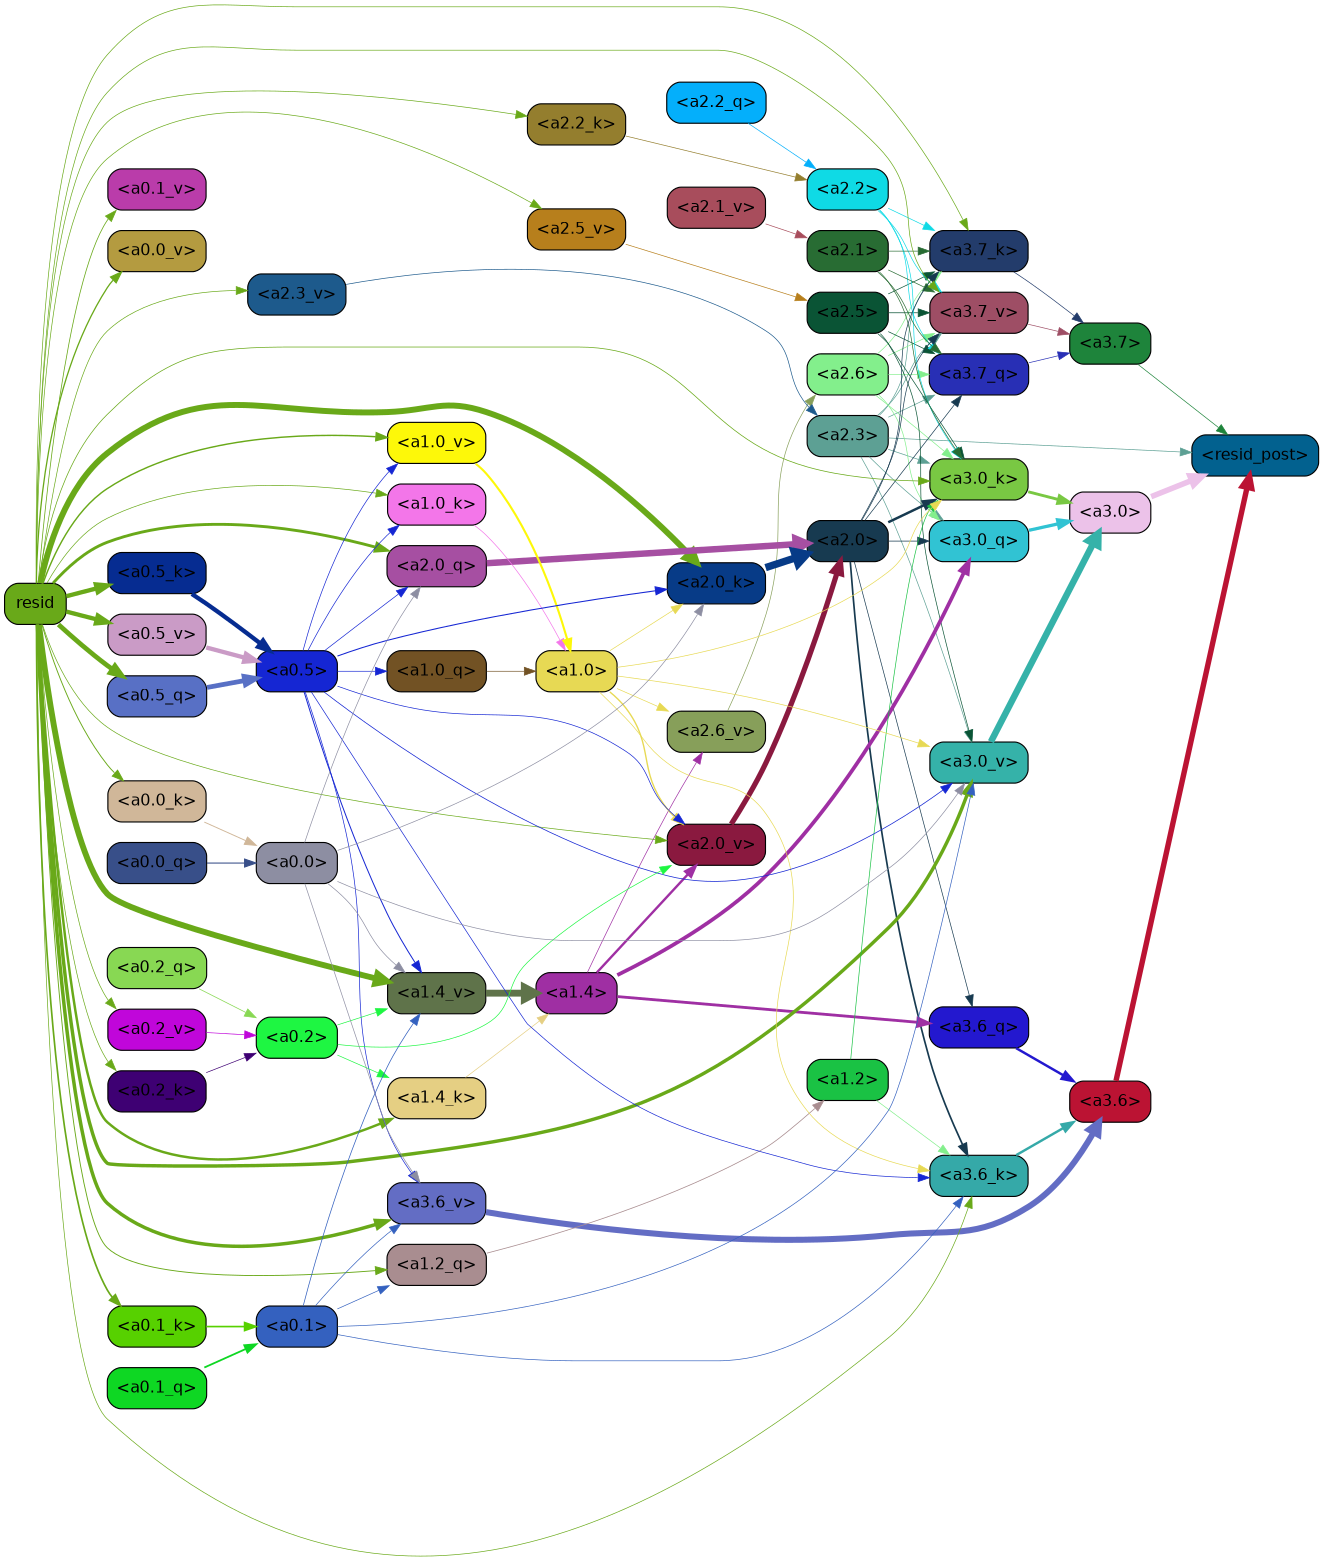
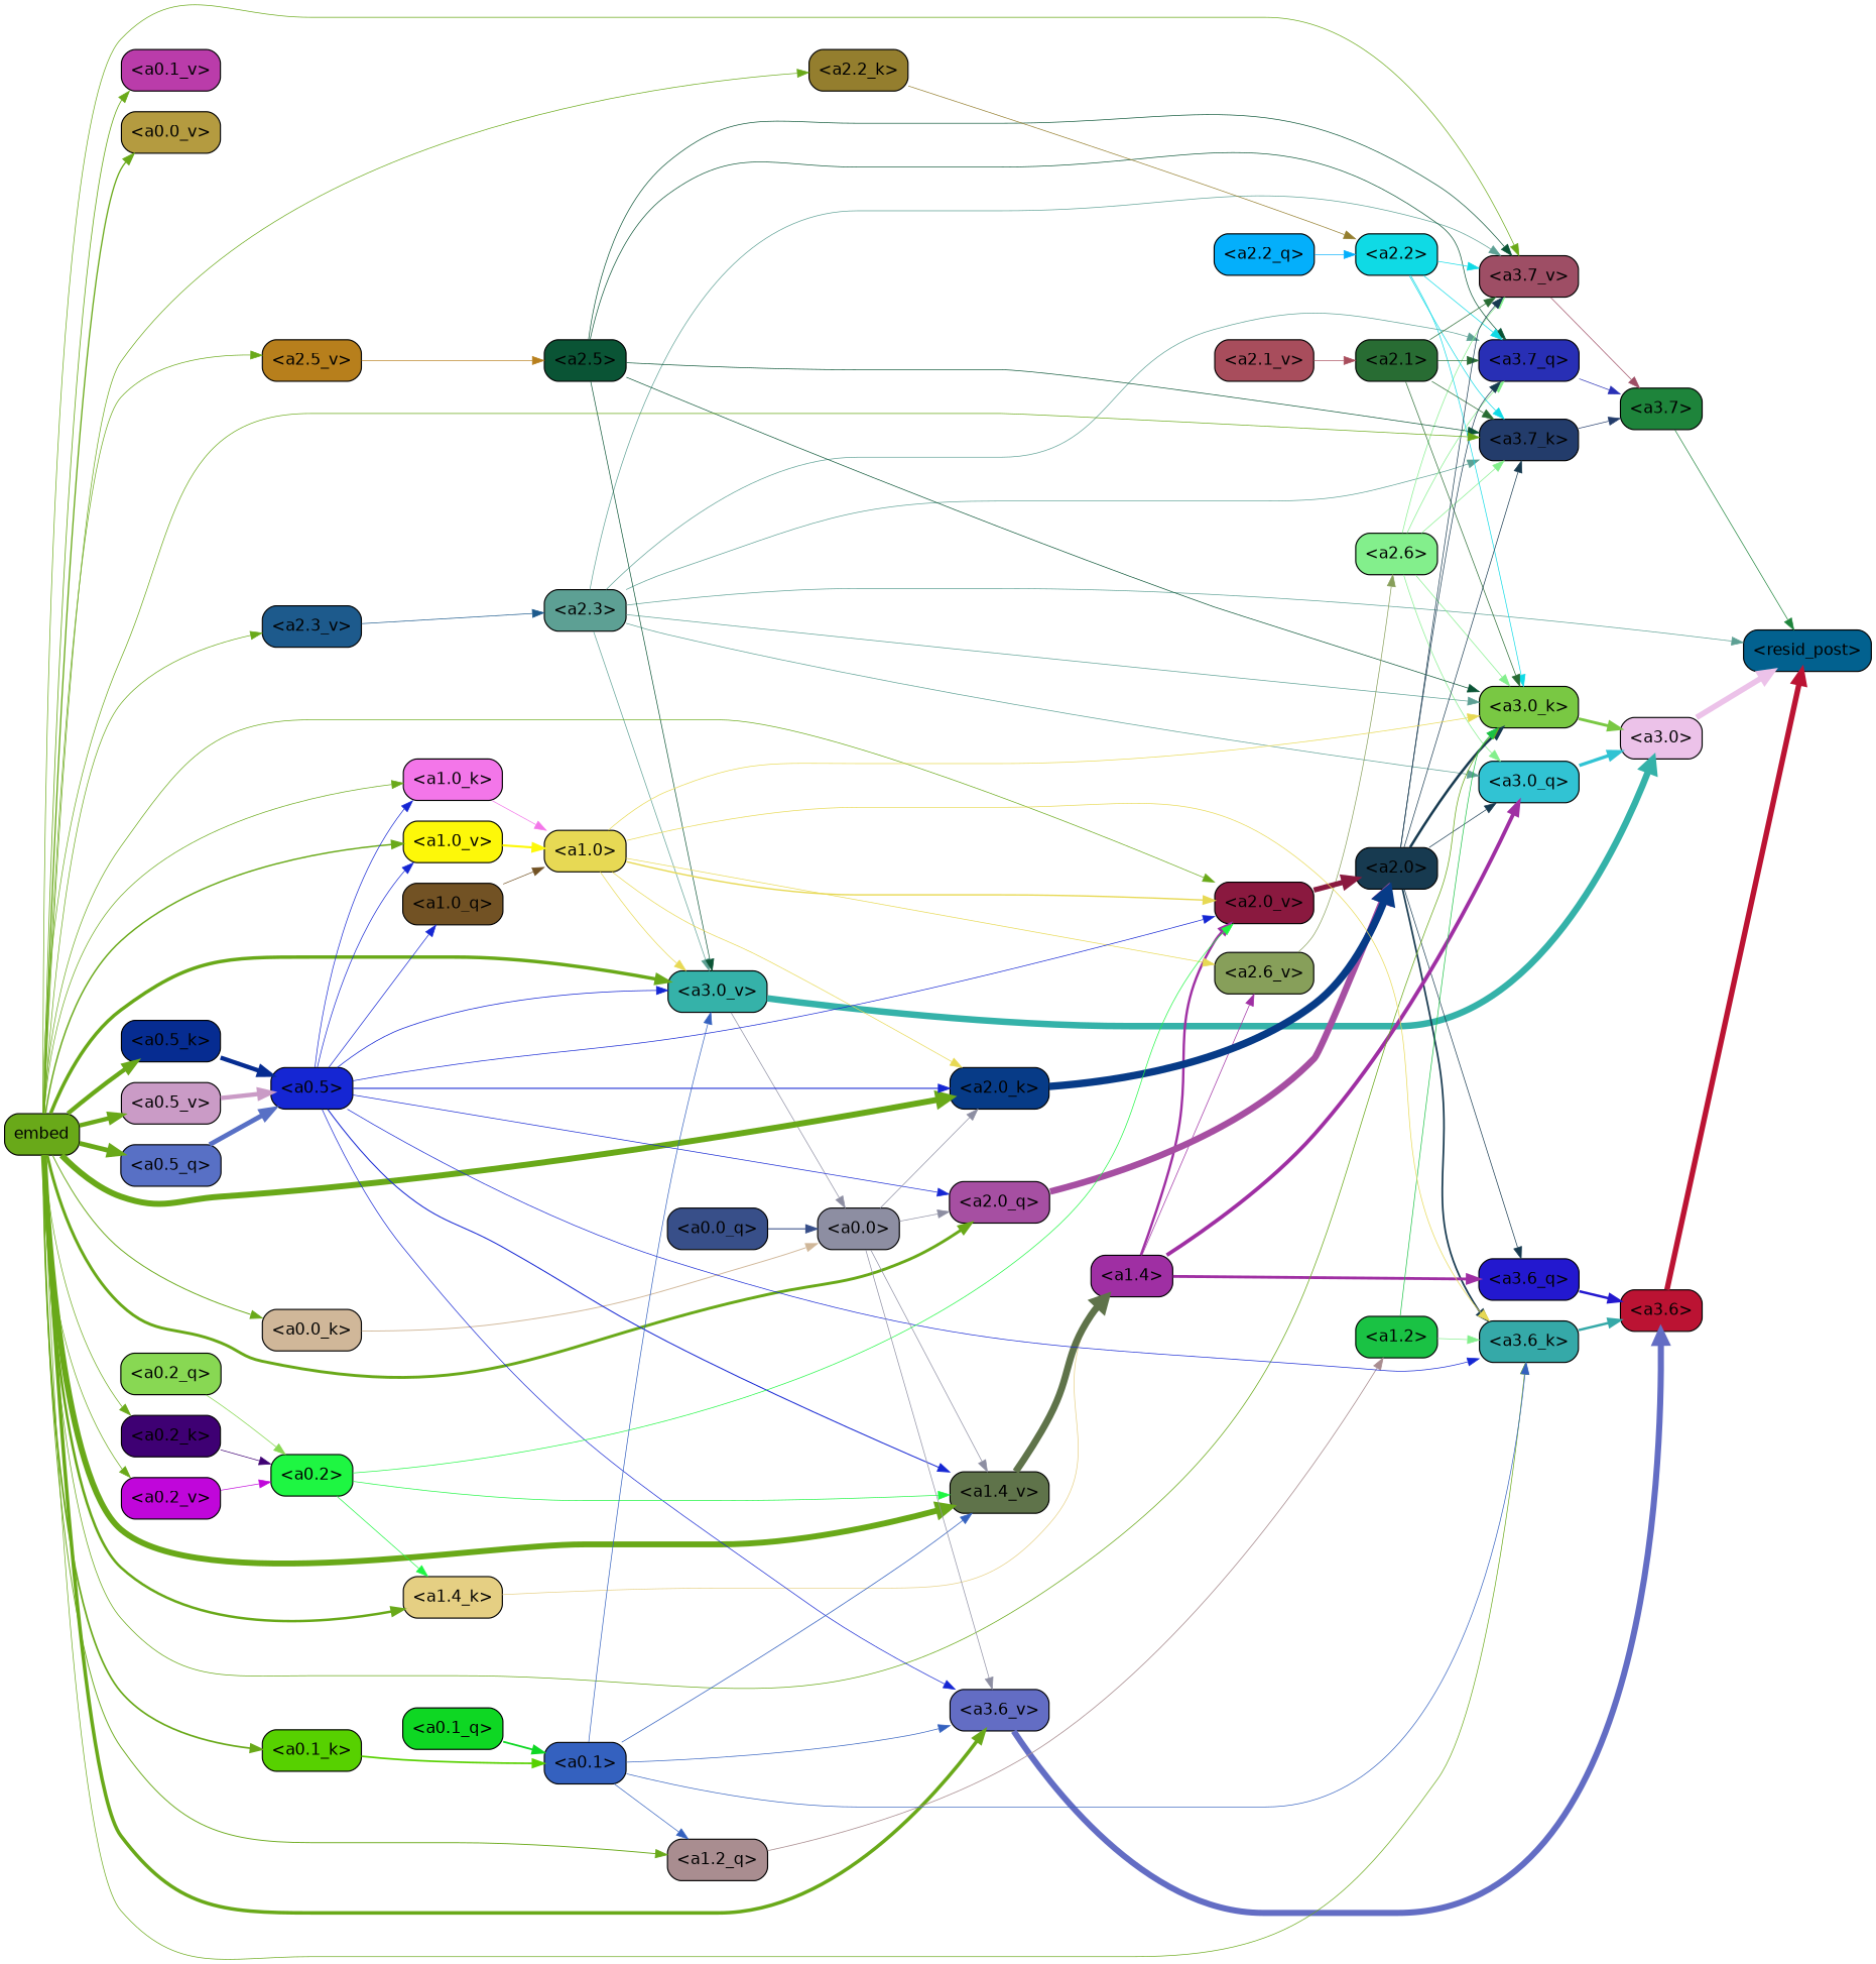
  strict digraph {
    rankdir=LR
    splines=true
    node [color=black fontname=Helvetica shape=box style="filled, rounded"]
    edge [color="#69a919" penwidth=0.6]
    "<a3.7>" [fillcolor="#1e843b"]
    "<resid_post>" [fillcolor="#02618f"]
    "<a3.6>" [fillcolor="#bb1333"]
    "<a3.0>" [fillcolor="#ecc2e9"]
    "<a2.3>" [fillcolor="#5da094"]
    "<a3.7_q>" [fillcolor="#282fb5"]
    "<a3.0_q>" [fillcolor="#31c3d3"]
    "<a3.7_k>" [fillcolor="#233c6b"]
    "<a3.0_k>" [fillcolor="#79c843"]
    "<a3.7_v>" [fillcolor="#9e4e65"]
    "<a3.0_v>" [fillcolor="#35b2a9"]
    "<a3.6_q>" [fillcolor="#2318cf"]
    "<a3.6_k>" [fillcolor="#35a9a8"]
    "<a3.6_v>" [fillcolor="#636dc4"]
    "<a2.6>" [fillcolor="#83ef8c"]
    "<a2.5>" [fillcolor="#0a5435"]
    "<a2.2>" [fillcolor="#0fdae5"]
    "<a2.1>" [fillcolor="#286c33"]
    "<a2.0>" [fillcolor="#173a50"]
    "<a1.4>" [fillcolor="#9f2fa3"]
    "<a2.6_v>" [fillcolor="#879f5a"]
    "<a2.0_v>" [fillcolor="#8a193f"]
-   embed [fillcolor="#69a919" label=resid]
+   embed [fillcolor="#69a919"]
    "<a2.0_q>" [fillcolor="#a64fa2"]
    "<a2.2_k>" [fillcolor="#947e2e"]
    "<a2.0_k>" [fillcolor="#073b87"]
    "<a2.5_v>" [fillcolor="#b77f1c"]
    "<a2.3_v>" [fillcolor="#1d5a8c"]
    "<a1.2_q>" [fillcolor="#a98d90"]
    "<a1.4_k>" [fillcolor="#e5cf83"]
    "<a1.0_k>" [fillcolor="#f376e9"]
    "<a1.4_v>" [fillcolor="#5f734a"]
    "<a1.0_v>" [fillcolor="#fdf809"]
    "<a0.5_q>" [fillcolor="#5870c5"]
    "<a0.5_k>" [fillcolor="#062c91"]
    "<a0.2_k>" [fillcolor="#3e0073"]
    "<a0.1_k>" [fillcolor="#57d100"]
    "<a0.0_k>" [fillcolor="#d0b799"]
    "<a0.5_v>" [fillcolor="#ca9bc6"]
    "<a0.2_v>" [fillcolor="#c006da"]
    "<a0.1_v>" [fillcolor="#ba3caa"]
    "<a0.0_v>" [fillcolor="#b49b40"]
    "<a1.2>" [fillcolor="#1ac244"]
    "<a1.0>" [fillcolor="#e7d954"]
    "<a0.5>" [fillcolor="#1526d3"]
    "<a0.2>" [fillcolor="#1ef642"]
    "<a0.1>" [fillcolor="#3461bf"]
    "<a0.0>" [fillcolor="#8d8ea2"]
    "<a1.0_q>" [fillcolor="#725224"]
    "<a2.2_q>" [fillcolor="#04affb"]
    "<a2.1_v>" [fillcolor="#a84d5c"]
    "<a0.2_q>" [fillcolor="#88d853"]
    "<a0.1_q>" [fillcolor="#0ed723"]
    "<a0.0_q>" [fillcolor="#384f89"]
    "<a3.7>" -> "<resid_post>" [color="#1e843b"]
    "<a3.6>" -> "<resid_post>" [color="#bb1333" penwidth=4.7534414529800415]
    "<a3.0>" -> "<resid_post>" [color="#ecc2e9" penwidth=4.898576855659485]
    "<a2.3>" -> "<resid_post>" [color="#5da094"]
    "<a2.3>" -> "<a3.7_q>" [color="#5da094"]
    "<a2.3>" -> "<a3.0_q>" [color="#5da094"]
    "<a2.3>" -> "<a3.7_k>" [color="#5da094"]
    "<a2.3>" -> "<a3.0_k>" [color="#5da094"]
    "<a2.3>" -> "<a3.7_v>" [color="#5da094"]
    "<a2.3>" -> "<a3.0_v>" [color="#5da094"]
    "<a3.7_q>" -> "<a3.7>" [color="#282fb5"]
    "<a3.0_q>" -> "<a3.0>" [color="#31c3d3" penwidth=2.870753765106201]
    "<a3.7_k>" -> "<a3.7>" [color="#233c6b"]
    "<a3.0_k>" -> "<a3.0>" [color="#79c843" penwidth=2.520303964614868]
    "<a3.7_v>" -> "<a3.7>" [color="#9e4e65"]
    "<a3.0_v>" -> "<a3.0>" [color="#35b2a9" penwidth=5.680712580680847]
    "<a3.6_q>" -> "<a3.6>" [color="#2318cf" penwidth=2.160832464694977]
    "<a3.6_k>" -> "<a3.6>" [color="#35a9a8" penwidth=2.13908451795578]
    "<a3.6_v>" -> "<a3.6>" [color="#636dc4" penwidth=5.297133803367615]
    "<a2.6>" -> "<a3.7_q>" [color="#83ef8c"]
    "<a2.6>" -> "<a3.0_q>" [color="#83ef8c"]
    "<a2.6>" -> "<a3.7_k>" [color="#83ef8c"]
    "<a2.6>" -> "<a3.0_k>" [color="#83ef8c"]
    "<a2.6>" -> "<a3.7_v>" [color="#83ef8c"]
    "<a2.5>" -> "<a3.7_q>" [color="#0a5435"]
    "<a2.5>" -> "<a3.7_k>" [color="#0a5435"]
    "<a2.5>" -> "<a3.0_k>" [color="#0a5435"]
    "<a2.5>" -> "<a3.7_v>" [color="#0a5435"]
    "<a2.5>" -> "<a3.0_v>" [color="#0a5435"]
    "<a2.2>" -> "<a3.7_q>" [color="#0fdae5"]
    "<a2.2>" -> "<a3.7_k>" [color="#0fdae5"]
    "<a2.2>" -> "<a3.0_k>" [color="#0fdae5"]
    "<a2.2>" -> "<a3.7_v>" [color="#0fdae5"]
    "<a2.1>" -> "<a3.7_q>" [color="#286c33"]
    "<a2.1>" -> "<a3.7_k>" [color="#286c33"]
    "<a2.1>" -> "<a3.0_k>" [color="#286c33"]
    "<a2.1>" -> "<a3.7_v>" [color="#286c33"]
    "<a2.0>" -> "<a3.7_q>" [color="#173a50"]
    "<a2.0>" -> "<a3.0_q>" [color="#173a50"]
    "<a2.0>" -> "<a3.7_k>" [color="#173a50"]
    "<a2.0>" -> "<a3.0_k>" [color="#173a50" penwidth=2.18752121925354]
    "<a2.0>" -> "<a3.7_v>" [color="#173a50"]
    "<a2.0>" -> "<a3.6_q>" [color="#173a50"]
    "<a2.0>" -> "<a3.6_k>" [color="#173a50" penwidth=1.4957321882247925]
    "<a1.4>" -> "<a3.0_q>" [color="#9f2fa3" penwidth=3.299744725227356]
    "<a1.4>" -> "<a3.6_q>" [color="#9f2fa3" penwidth=2.4829938411712646]
    "<a1.4>" -> "<a2.6_v>" [color="#9f2fa3"]
    "<a1.4>" -> "<a2.0_v>" [color="#9f2fa3" penwidth=2.092592429369688]
    "<a2.6_v>" -> "<a2.6>" [color="#879f5a"]
    "<a2.0_v>" -> "<a2.0>" [color="#8a193f" penwidth=4.5695202350616455]
    embed -> "<a3.7_k>"
    embed -> "<a3.0_k>" [penwidth=0.6394047290086746]
    embed -> "<a3.7_v>"
    embed -> "<a3.0_v>" [penwidth=3.0212591886520386]
    embed -> "<a3.6_k>"
    embed -> "<a3.6_v>" [penwidth=3.067279100418091]
    embed -> "<a2.0_v>"
    embed -> "<a2.0_q>" [penwidth=2.5355080366134644]
    embed -> "<a2.2_k>"
    embed -> "<a2.0_k>" [penwidth=5.2180726528167725]
    embed -> "<a2.5_v>"
    embed -> "<a2.3_v>"
    embed -> "<a1.2_q>" [penwidth=0.8094894886016846]
    embed -> "<a1.4_k>" [penwidth=2.1732678413391113]
    embed -> "<a1.0_k>"
    embed -> "<a1.4_v>" [penwidth=5.162249565124512]
    embed -> "<a1.0_v>" [penwidth=1.26457279920578]
    embed -> "<a0.5_q>" [penwidth=4.176324553787708]
    embed -> "<a0.5_k>" [penwidth=3.7953668534755707]
    embed -> "<a0.2_k>"
    embed -> "<a0.1_k>" [penwidth=1.4836058616638184]
    embed -> "<a0.0_k>" [penwidth=0.8216803073883057]
    embed -> "<a0.5_v>" [penwidth=3.8054766058921814]
    embed -> "<a0.2_v>"
    embed -> "<a0.1_v>" [penwidth=0.6855058670043945]
    embed -> "<a0.0_v>" [penwidth=1.1353206634521484]
    "<a2.0_q>" -> "<a2.0>" [color="#a64fa2" penwidth=5.681910276412964]
    "<a2.2_k>" -> "<a2.2>" [color="#947e2e"]
    "<a2.0_k>" -> "<a2.0>" [color="#073b87" penwidth=6.447777509689331]
    "<a2.5_v>" -> "<a2.5>" [color="#b77f1c"]
    "<a2.3_v>" -> "<a2.3>" [color="#1d5a8c"]
    "<a1.2_q>" -> "<a1.2>" [color="#a98d90" penwidth=0.6769798994064331]
    "<a1.4_k>" -> "<a1.4>" [color="#e5cf83"]
    "<a1.0_k>" -> "<a1.0>" [color="#f376e9"]
    "<a1.4_v>" -> "<a1.4>" [color="#5f734a" penwidth=6.016597509384155]
    "<a1.0_v>" -> "<a1.0>" [color="#fdf809" penwidth=1.8562973737716675]
    "<a0.5_q>" -> "<a0.5>" [color="#5870c5" penwidth=4.176325984299183]
    "<a0.5_k>" -> "<a0.5>" [color="#062c91" penwidth=3.7953722774982452]
    "<a0.2_k>" -> "<a0.2>" [color="#3e0073"]
    "<a0.1_k>" -> "<a0.1>" [color="#57d100" penwidth=1.483607530593872]
    "<a0.0_k>" -> "<a0.0>" [color="#d0b799" penwidth=0.8216795921325684]
    "<a0.5_v>" -> "<a0.5>" [color="#ca9bc6" penwidth=3.805475652217865]
    "<a0.2_v>" -> "<a0.2>" [color="#c006da"]
    "<a1.2>" -> "<a3.0_k>" [color="#1ac244"]
    "<a1.2>" -> "<a3.6_k>" [color="#83ef8c"]
    "<a1.0>" -> "<a3.0_k>" [color="#e7d954"]
    "<a1.0>" -> "<a3.0_v>" [color="#e7d954"]
    "<a1.0>" -> "<a3.6_k>" [color="#e7d954"]
    "<a1.0>" -> "<a2.6_v>" [color="#e7d954"]
    "<a1.0>" -> "<a2.0_v>" [color="#e7d954" penwidth=1.2132605910301208]
    "<a1.0>" -> "<a2.0_k>" [color="#e7d954"]
    "<a0.5>" -> "<a3.0_v>" [color="#1526d3" penwidth=0.648682102560997]
    "<a0.5>" -> "<a3.6_k>" [color="#1526d3"]
    "<a0.5>" -> "<a3.6_v>" [color="#1526d3"]
    "<a0.5>" -> "<a2.0_v>" [color="#1526d3"]
    "<a0.5>" -> "<a2.0_q>" [color="#1526d3"]
    "<a0.5>" -> "<a2.0_k>" [color="#1526d3" penwidth=0.9236047863960266]
    "<a0.5>" -> "<a1.0_k>" [color="#1526d3"]
    "<a0.5>" -> "<a1.4_v>" [color="#1526d3" penwidth=0.8783596754074097]
    "<a0.5>" -> "<a1.0_v>" [color="#1526d3"]
    "<a0.5>" -> "<a1.0_q>" [color="#1526d3"]
    "<a0.2>" -> "<a2.0_v>" [color="#1ef642"]
    "<a0.2>" -> "<a1.4_k>" [color="#1ef642"]
    "<a0.2>" -> "<a1.4_v>" [color="#1ef642"]
    "<a0.1>" -> "<a3.0_v>" [color="#3461bf"]
    "<a0.1>" -> "<a3.6_k>" [color="#3461bf"]
    "<a0.1>" -> "<a3.6_v>" [color="#3461bf"]
    "<a0.1>" -> "<a1.2_q>" [color="#3461bf"]
    "<a0.1>" -> "<a1.4_v>" [color="#3461bf" penwidth=0.6490728855133057]
-   "<a0.0>" -> "<a3.0_v>" [color="#8d8ea2"]
+   "<a3.0_v>" -> "<a0.0>" [color="#8d8ea2"]
    "<a0.0>" -> "<a3.6_v>" [color="#8d8ea2"]
    "<a0.0>" -> "<a2.0_q>" [color="#8d8ea2"]
    "<a0.0>" -> "<a2.0_k>" [color="#8d8ea2"]
    "<a0.0>" -> "<a1.4_v>" [color="#8d8ea2"]
    "<a1.0_q>" -> "<a1.0>" [color="#725224"]
    "<a2.2_q>" -> "<a2.2>" [color="#04affb"]
    "<a2.1_v>" -> "<a2.1>" [color="#a84d5c"]
    "<a0.2_q>" -> "<a0.2>" [color="#88d853" penwidth=0.6484866142272949]
    "<a0.1_q>" -> "<a0.1>" [color="#0ed723" penwidth=1.571044921875]
    "<a0.0_q>" -> "<a0.0>" [color="#384f89" penwidth=0.9426424503326416]
  }
